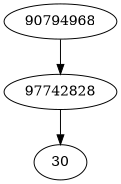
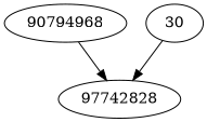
  strict digraph {
    n1 [label=90794968]
    97742828
    30
    n1 -> 97742828
-   97742828 -> 30
+   30 -> 97742828
  }
